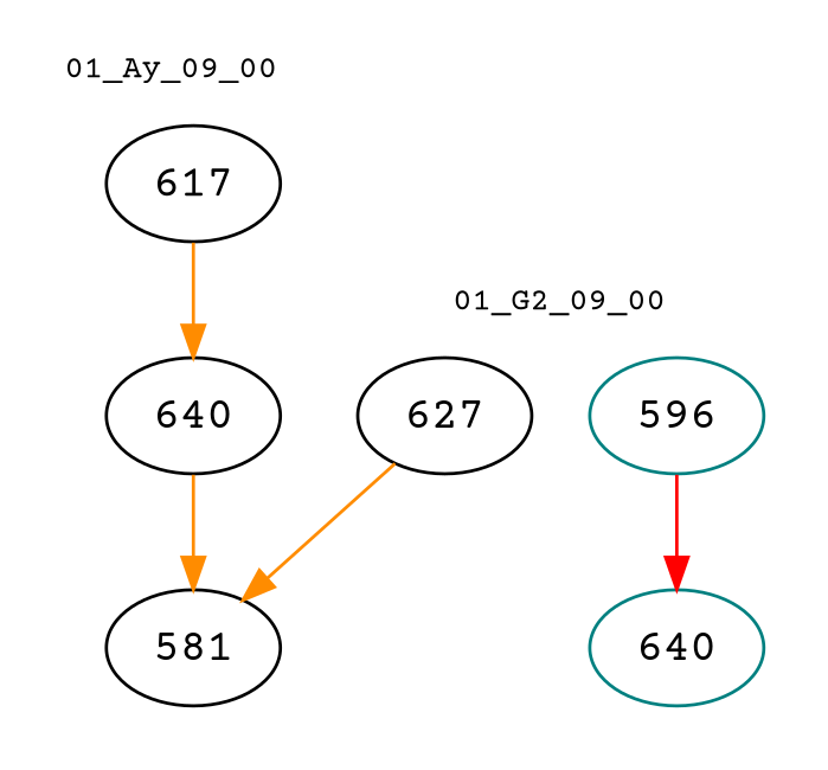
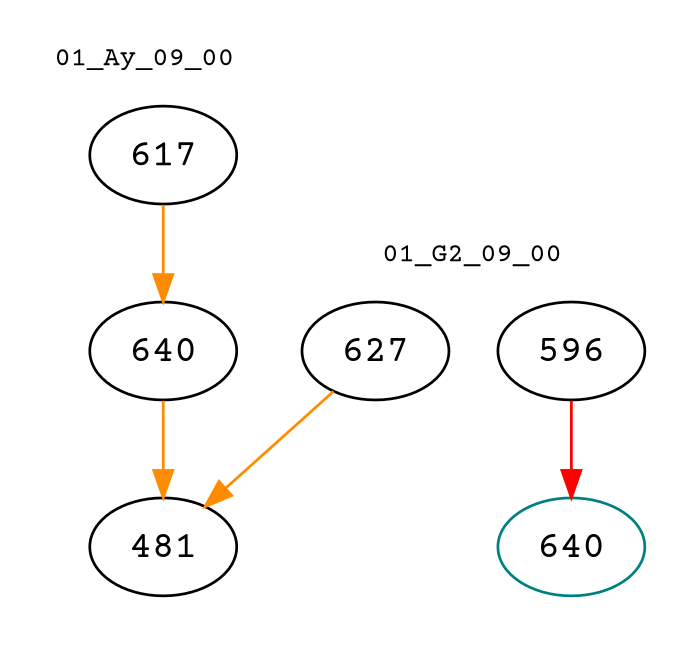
  digraph {
    fontname="Courier Prime"
    node [color=black fontname="Courier Prime"]
    edge [color=darkorange fontname="Courier Prime"]
    n1 [label=617]
    n2 [label=640]
-   n3 [label=581]
+   n3 [label=481]
    n4 [label=627]
-   n5 [color=teal label=596]
+   n5 [label=596]
    n6 [color=teal label=640]
    subgraph cluster_1 {
      color=white
      fontsize=10
      label="01_Ay_09_00"
      n1
      n2
      n3
    }
    subgraph cluster_2 {
      color=white
      fontsize=10
      label="01_G2_09_00"
      n4
      n5
      n6
    }
    n1 -> n2
    n2 -> n3
    n4 -> n3
    n5 -> n6 [color=red]
  }
